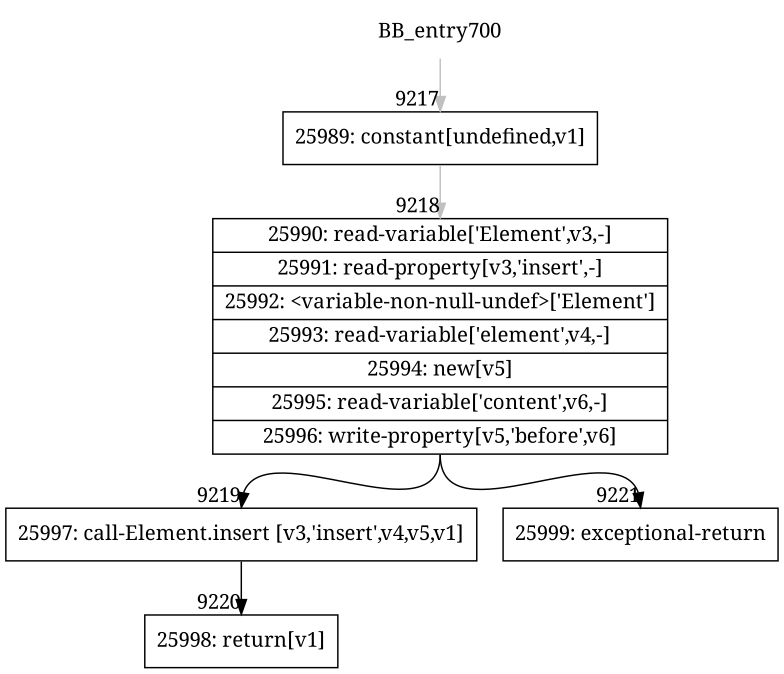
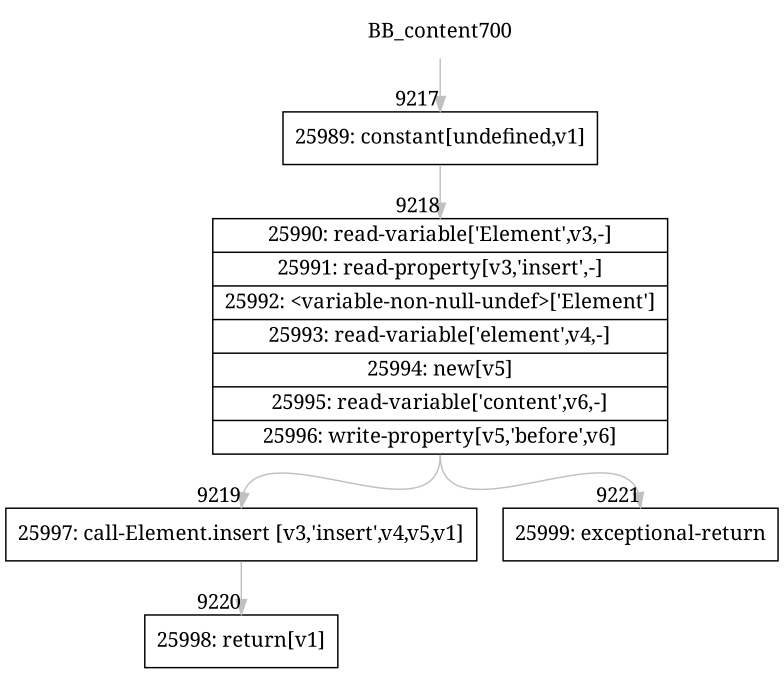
  digraph {
    fontname="Noto Serif"
    rankdir=TD
    node [fontname="Noto Serif" shape=record]
    edge [color=gray fontname="Noto Serif" headport=n tailport=s]
-   BB_entry700 [shape=none]
+   BB_entry700 [shape=none label=BB_content700]
    n2 [label="{25989: constant[undefined,v1]}"]
    n3 [label="{25990: read-variable['Element',v3,-]|25991: read-property[v3,'insert',-]|25992: \<variable-non-null-undef\>['Element']|25993: read-variable['element',v4,-]|25994: new[v5]|25995: read-variable['content',v6,-]|25996: write-property[v5,'before',v6]}"]
    n4 [label="{25997: call-Element.insert [v3,'insert',v4,v5,v1]}"]
    n5 [label="{25999: exceptional-return}"]
    n6 [label="{25998: return[v1]}"]
    BB_entry700 -> n2 [headlabel="    9217"]
    n2 -> n3 [headlabel="      9218"]
-   n3 -> n4 [headlabel="      9219" color=""]
-   n3 -> n5 [color=black headlabel="      9221"]
-   n4 -> n6 [headlabel="      9220" color=""]
+   n3 -> n4 [headlabel="      9219"]
+   n3 -> n5 [headlabel="      9221"]
+   n4 -> n6 [headlabel="      9220"]
  }
